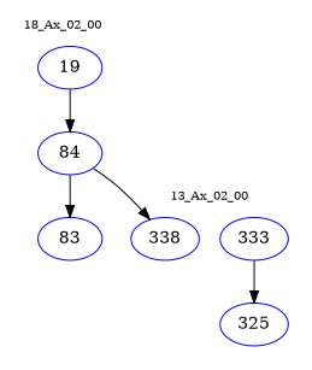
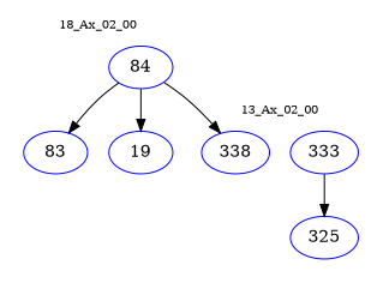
  digraph {
    node [color=blue]
    edge [color=black]
    n1 [label=84]
    n2 [label=83]
    n3 [label=19]
    n4 [label=333]
    n5 [label=325]
    n6 [label=338]
    subgraph cluster_1 {
      color=white
      fontsize=10
      label="18_Ax_02_00"
      n1
      n2
      n3
    }
    subgraph cluster_2 {
      color=white
      fontsize=10
      label="13_Ax_02_00"
      n4
      n5
      n6
    }
    n1 -> n2
-   n3 -> n1
+   n1 -> n3
    n1 -> n6
    n4 -> n5
  }
